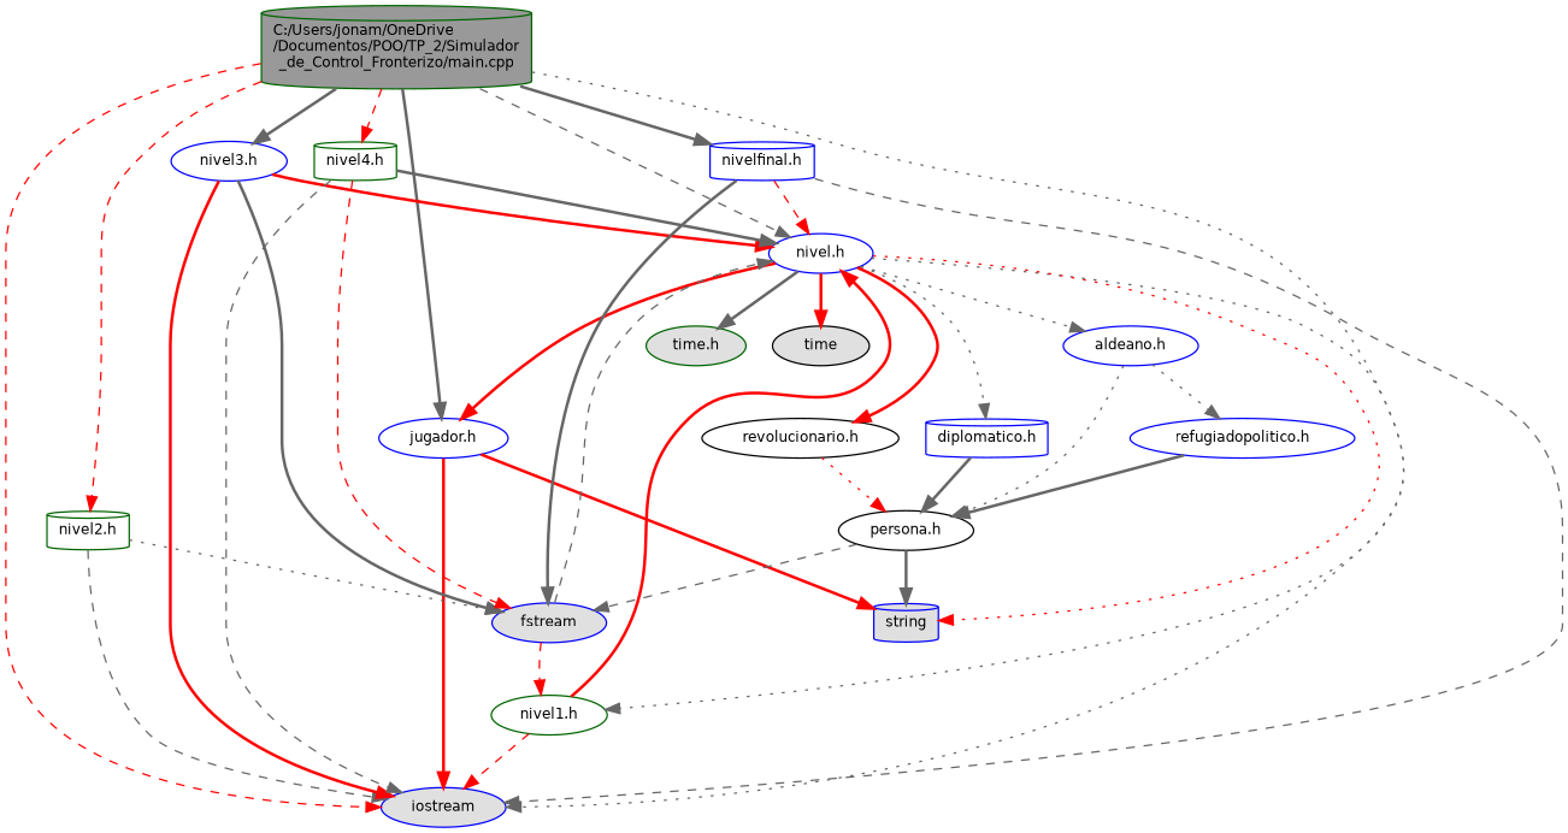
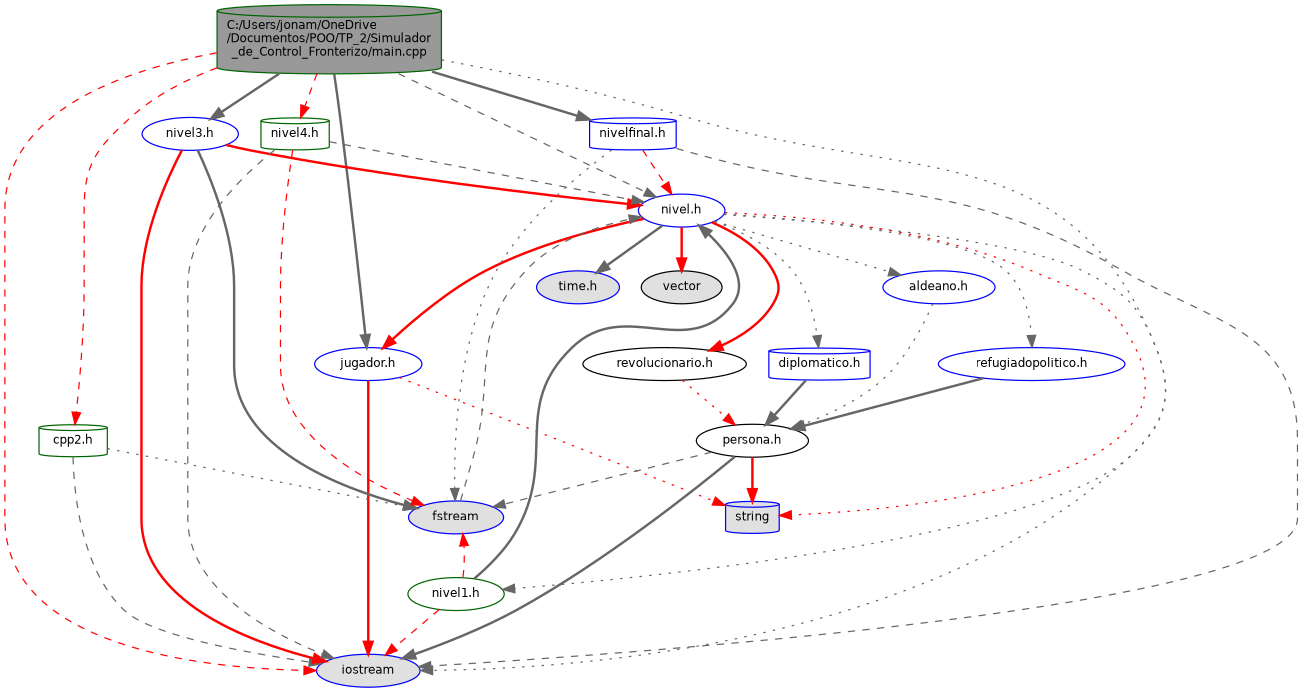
  digraph {
    node [color=blue fillcolor=white fontname=Helvetica fontsize=10 shape=ellipse style=filled]
    edge [color=gray40 fontname=Helvetica fontsize=10 labelfontname=Helvetica labelfontsize=10 style=bold]
    n1 [color=darkgreen fillcolor=grey60 fontcolor=black height=0.2 label="C:/Users/jonam/OneDrive\l/Documentos/POO/TP_2/Simulador\l_de_Control_Fronterizo/main.cpp" shape=cylinder width=0.4]
    n2 [fillcolor="#E0E0E0" height=0.2 label=iostream width=0.4]
    n3 [height=0.2 label="jugador.h" width=0.4]
    n4 [height=0.2 label="nivel.h" width=0.4]
    n5 [color=darkgreen height=0.2 label="nivel1.h" width=0.4]
-   n6 [color=darkgreen height=0.2 label="nivel2.h" shape=cylinder width=0.4]
+   n6 [color=darkgreen height=0.2 label="cpp2.h" shape=cylinder width=0.4]
    n7 [height=0.2 label="nivel3.h" width=0.4]
    n8 [color=darkgreen height=0.2 label="nivel4.h" shape=cylinder width=0.4]
    n9 [height=0.2 label="nivelfinal.h" shape=cylinder width=0.4]
    n10 [fillcolor="#E0E0E0" height=0.2 label=string shape=cylinder width=0.4]
    n11 [height=0.2 label="aldeano.h" width=0.4]
    n12 [height=0.2 label="diplomatico.h" shape=cylinder width=0.4]
    n13 [height=0.2 label="refugiadopolitico.h" width=0.4]
    n14 [color=black height=0.2 label="revolucionario.h" width=0.4]
-   n15 [color=darkgreen fillcolor="#E0E0E0" height=0.2 label="time.h" width=0.4]
-   n16 [color=black fillcolor="#E0E0E0" height=0.2 label=time width=0.4]
+   n15 [fillcolor="#E0E0E0" height=0.2 label="time.h" width=0.4]
+   n16 [color=black fillcolor="#E0E0E0" height=0.2 label=vector width=0.4]
    n17 [fillcolor="#E0E0E0" height=0.2 label=fstream width=0.4]
    n18 [color=black height=0.2 label="persona.h" width=0.4]
    n1 -> n2 [color=red style=dashed]
    n1 -> n3
    n1 -> n4 [style=dashed]
    n1 -> n5 [style=dotted]
    n1 -> n6 [color=red style=dashed]
    n1 -> n7
    n1 -> n8 [color=red style=dashed]
    n1 -> n9
    n3 -> n2 [color=red]
-   n3 -> n10 [color=red]
+   n3 -> n10 [color=red style=dotted]
    n4 -> n2 [style=dotted]
    n4 -> n3 [color=red]
    n4 -> n10 [color=red style=dotted]
    n4 -> n11 [style=dotted]
    n4 -> n12 [style=dotted]
-   n11 -> n13 [style=dotted]
+   n4 -> n13 [style=dotted]
    n4 -> n14 [color=red]
    n4 -> n15
    n4 -> n16 [color=red]
    n5 -> n2 [color=red style=dashed]
-   n5 -> n4 [color=red]
-   n17 -> n5 [color=red style=dashed]
+   n5 -> n4
+   n5 -> n17 [color=red style=dashed]
    n6 -> n2 [style=dashed]
    n6 -> n17 [style=dotted]
    n7 -> n2 [color=red]
    n7 -> n4 [color=red]
    n7 -> n17
    n8 -> n2 [style=dashed]
-   n8 -> n4
+   n8 -> n4 [style=dashed]
    n8 -> n17 [color=red style=dashed]
    n9 -> n2 [style=dashed]
    n9 -> n4 [color=red style=dashed]
-   n9 -> n17
+   n9 -> n17 [style=dotted]
    n11 -> n18 [style=dotted]
    n12 -> n18
    n13 -> n18
    n14 -> n18 [color=red style=dotted]
    n17 -> n4 [style=dashed]
-   n18 -> n10
+   n18 -> n2
+   n18 -> n10 [color=red]
    n18 -> n17 [style=dashed]
  }
